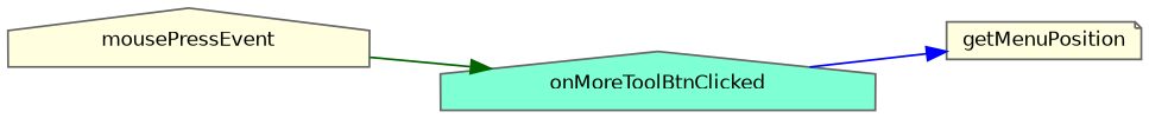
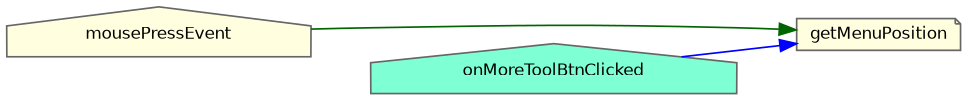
  digraph {
    rankdir=RL
    node [color=grey40 fillcolor=lightyellow fontname=Helvetica fontsize=10 shape=house style=filled]
    edge [dir=back fontname=Helvetica fontsize=10 labelfontname=Helvetica labelfontsize=10 style=solid]
    n1 [color=gray40 fontcolor=black height=0.2 label=getMenuPosition shape=note width=0.4]
    n2 [height=0.2 label=mousePressEvent width=0.4]
    n3 [fillcolor=aquamarine height=0.2 label=onMoreToolBtnClicked width=0.4]
-   n3 -> n2 [color=darkgreen]
+   n1 -> n2 [color=darkgreen]
    n1 -> n3 [color=blue]
  }
